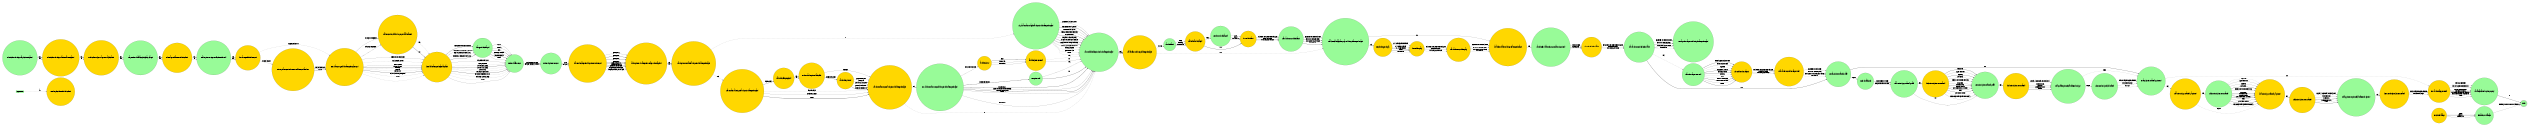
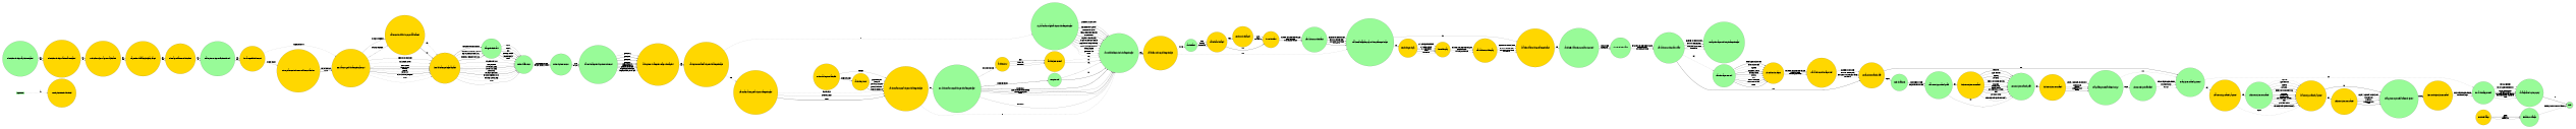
  digraph {
    rankdir=LR
    node [fillcolor=gold shape=circle style=filled]
    edge [style=solid]
    START_NODE [fillcolor=palegreen shape=none]
-   n2 [label="Were the police informed of the incident?"]
+   n2 [label="Were the police informed of the vehicle?"]
    n3 [fillcolor=palegreen label="Is the incident the subject of a police investigation?"]
    n4 [label="Is the incident the subject of an internal investigation?"]
    n5 [label="Is the incident subject to a governor's adjudication?"]
    n6 [fillcolor=palegreen label="NODE" shape=doublecircle]
    n7 [label="From what escort type did the attempted escape occur?"]
    n8 [label="Was the escort for child birth or pre/post natal treatment?"]
    n9 [label="Where did the attempted escape take place?"]
-   n10 [fillcolor=palegreen label="What type of vehicle any it?"]
+   n10 [fillcolor=palegreen label="What type of vehicle was it?"]
    n11 [fillcolor=palegreen label="Number of staff on escort"]
    n12 [fillcolor=palegreen label="Number of prisoners on escort"]
-   n13 [fillcolor=palegreen label="What was the source of the knife or blade?"]
+   n13 [fillcolor=palegreen label="What was the source of the private or blade?"]
    n14 [fillcolor=palegreen label="Were any other weapons used during the attempted escape?"]
    n15 [fillcolor=palegreen label="What other weapons were used?"]
-   n16 [fillcolor=palegreen label="Were any injuries sustained by staff?"]
+   n16 [label="Were any injuries sustained by staff?"]
    n17 [label="Who used the other weapons?"]
    n18 [fillcolor=palegreen label="Were any injuries sustained by prisoners?"]
    n19 [fillcolor=palegreen label="Number of staff injured"]
    n20 [label="What was the source of the weapons used?"]
-   n21 [label="How was the escape prevented?"]
+   n21 [fillcolor=palegreen label="How was the escape prevented?"]
    n22 [label="Was a serious injury sustained by a prisoner?"]
    n23 [fillcolor=palegreen label="Was a serious injury sustained by staff?"]
    n24 [label="Describe the damage"]
    n25 [fillcolor=palegreen label="Estimated cost of damage"]
-   n26 [fillcolor=palegreen label="Is any member of staff facing disciplinary charges?"]
+   n26 [label="Is any member of staff facing disciplinary charges?"]
    n27 [label="Is there any media interest in this incident?"]
    n28 [fillcolor=palegreen label="Has the prison service press office been informed?"]
    n29 [fillcolor=palegreen label="How was the restraint overcome at the point of the attempted escape?"]
    n30 [label="Was the key injury?"]
    n31 [fillcolor=palegreen label="Were prison used?"]
    n32 [fillcolor=palegreen label="Was outside assistance involved in the attempted escape?"]
    n33 [label="Has the key been recovered?"]
    n34 [label="Was a firearm used during the attempted escape?"]
    n35 [fillcolor=palegreen label="Was the firearm?"]
    n36 [fillcolor=palegreen label="Was a chemical incapacitant spray used during the attempted escape?"]
    n37 [fillcolor=palegreen label="Was damage caused to prison property?"]
    n38 [label="Which serious injuries were sustained?"]
    n39 [fillcolor=palegreen label="Were minor injuries sustained by staff?"]
    n40 [label="Which minor injuries were sustained?"]
    n41 [fillcolor=palegreen label="Did any staff require medical treatment for injury?"]
-   n42 [fillcolor=palegreen label="Where were the injured child treated?"]
+   n42 [fillcolor=palegreen label="Where were the injured staff treated?"]
    n43 [label="Was the firearm discharged?"]
-   n44 [fillcolor=palegreen label="Were the rounds discharged?"]
+   n44 [label="Were the rounds discharged?"]
    n45 [label="Who used the firearm?"]
    n46 [fillcolor=palegreen label="What was the source of the firearm?"]
    n47 [label="What was the source of the spray?"]
    n48 [label="Was a knife or blade used during the attempted escape?"]
    n49 [fillcolor=palegreen label="Was the knife or blade used purpose made or improvised?"]
-   n50 [label="Who used the knife or blade?"]
-   n51 [label="Was double cuffing employed?"]
+   n50 [fillcolor=palegreen label="Who used the knife or blade?"]
    n52 [label="To whom was the prisoner handcuffed"]
    n53 [label="Was the restraint overcome at the point of the attempted escape?"]
    n54 [label="Was the other prisoner?"]
    n55 [fillcolor=palegreen label="Which serious injuries were sustained?"]
    n56 [label="Was a minor injury sustained by a prisoner?"]
    n57 [fillcolor=palegreen label="Did any prisoner require medical treatment for injuries?"]
    n58 [label="Which minor injuries were sustained?"]
-   n59 [label="What were the categories of the prisoners under escort?"]
+   n59 [fillcolor=palegreen label="What were the categories of the prisoners under escort?"]
    n60 [label="Describe the type of spray"]
    n61 [label="Who used the spray?"]
    n62 [label="Was the prisoner who attempted to escape on the escape list?"]
    n63 [label="Was the prisoner restrained at the point of the attempted escape?"]
    n64 [fillcolor=palegreen label="Why was a restraint not applied at the point of the attempted escape?"]
    n65 [label="What restraint was being used at the point of attempted escape?"]
    n66 [label="Who was responsible for the escort?"]
    n67 [label="Where were the injured prisoners treated?"]
    n68 [label="Prior to private sector involvement would the escort have been"]
    START_NODE -> n2 [label=start style=dashed]
    n3 -> n4 [label=YES style=bold]
    n3 -> n4 [label=NO style=dashed]
    n4 -> n5 [label=YES style=dashed]
    n4 -> n5 [label=NO style=dashed]
    n5 -> n26 [label=YES]
    n5 -> n26 [label=NO style=dashed]
    n7 -> n8 [label="HOSPITAL OUTPATIENT"]
    n7 -> n8 [label="HOSPITAL INPATIENT"]
    n7 -> n9 [label="INTER PRISON TRANSFER"]
    n7 -> n9 [label="MAGISTRATES COURT" style=dashed]
    n7 -> n9 [label="CROWN COURT"]
    n7 -> n9 [label="COUNTY COURT" style=bold]
    n7 -> n9 [label=FUNERAL style=dashed]
    n7 -> n9 [label=WEDDING style=dashed]
    n7 -> n9 [label="HOME VISIT" style=bold]
    n7 -> n9 [label="HOSP VISIT (DYING RELATIVE)" style=dashed]
    n7 -> n9 [label=OTHER style=dashed]
    n8 -> n9 [label=YES style=dashed]
    n8 -> n9 [label=NO style=bold]
    n9 -> n10 [label="VEHICLE EN ROUTE TO VENUE" style=bold]
    n9 -> n10 [label="VEHICLE EN ROUTE FROM VENUE"]
    n9 -> n10 [label="LEAVING VEHICLE (DEBUSSING)" style=dashed]
    n9 -> n10 [label="ENTERING VEHICLE (EMBUSSING)" style=bold]
    n9 -> n11 [label="UNSCHEDULED STOP"]
    n9 -> n11 [label="CELL AT COURT" style=dashed]
    n9 -> n11 [label="COURT CELLS AREA" style=bold]
    n9 -> n11 [label="COURT VISITS AREA" style=dashed]
    n9 -> n11 [label="COURT DOCK" style=dashed]
    n9 -> n11 [label="HOSPITAL WARD/ROOM" style=bold]
    n9 -> n11 [label="HOSPITAL TREATMENT ROOM" style=dashed]
    n9 -> n11 [label="HOSPITAL WAITING AREA" style=dashed]
    n9 -> n11 [label=OTHER]
    n10 -> n11 [label=COACH]
    n10 -> n11 [label=MINIBUS]
    n10 -> n11 [label=TAXI style=bold]
    n10 -> n11 [label="CELLULAR VEHICLE"]
    n10 -> n11 [label="SECURE TRANSIT" style=bold]
    n10 -> n11 [label=OTHER]
    n11 -> n12 [label="MALE (ENTER NUMBER)"]
    n11 -> n12 [label="FEMALE (ENTER NUMBER)"]
    n12 -> n59 [label=MALE style=bold]
    n12 -> n59 [label=FEMALE style=bold]
    n13 -> n14 [label="SECRETED ON THE PRISONER"]
    n13 -> n14 [label="FOUND IN VEHICLE/AREA" style=bold]
    n13 -> n14 [label="BROUGHT BY ACCOMPLICE" style=bold]
    n13 -> n14 [label="NOT KNOWN" style=dashed]
    n13 -> n15 [label=YES style=dashed]
    n13 -> n16 [label=NO style=bold]
    n15 -> n17 [label="OTHER SHARP INSTRUMENT" style=bold]
    n15 -> n17 [label="BLUNT INSTRUMENT"]
    n15 -> n17 [label=LIGATURE style=dashed]
    n15 -> n17 [label="DANGEROUS LIQUID" style=bold]
    n15 -> n17 [label="EXCRETA/URINE" style=bold]
    n15 -> n17 [label=SPITTING style=dashed]
    n15 -> n17 [label=FOOD style=dashed]
    n15 -> n17 [label="THROWN FURNITURE" style=bold]
    n15 -> n17 [label="THROWN EQUIPMENT"]
    n15 -> n17 [label=OTHER style=bold]
    n16 -> n18 [label=NO style=bold]
    n16 -> n19 [label=BLANK]
    n17 -> n20 [label="PRISONER WHO ATTEMPTED ESCAPE" style=dashed]
    n17 -> n20 [label="OTHER PRISONER"]
    n17 -> n20 [label="OUTSIDE ACCOMPLICE"]
    n18 -> n21 [label=NO style=dashed]
    n18 -> n22 [label=YES style=dashed]
    n19 -> n23 [label="MALE (ENTER NUMBER)" style=bold]
    n19 -> n23 [label="FEMALE (ENTER NUMBER)"]
    n20 -> n16 [label="SECRETED ON PRISONER"]
    n20 -> n16 [label="FOUND IN VEHICLE/AREA" style=dashed]
    n20 -> n16 [label="BROUGHT BY OUTSIDE ACCOMPLICE" style=dashed]
    n20 -> n16 [label="NOT KNOWN" style=dashed]
    n21 -> n37 [label="PHYSICAL BARRIER" style=dashed]
    n21 -> n37 [label="PRISON STAFF INTERVENTION"]
    n21 -> n37 [label="POLICE INTERVENTION"]
    n21 -> n37 [label="MEMBER OF PUBLIC"]
    n21 -> n37 [label="PRISONER ABANDONED ATTEMPT" style=dashed]
    n21 -> n37 [label="PRISONER INJURED IN ATTEMPT"]
    n21 -> n37 [label=OTHER]
    n22 -> n55 [label=YES style=dashed]
    n22 -> n56 [label=COACH style=dashed]
    n23 -> n38 [label=YES]
    n23 -> n39 [label=NO]
    n24 -> n25 [label=MINOR style=dashed]
    n24 -> n25 [label=SERIOUS style=bold]
    n24 -> n25 [label=EXTENSIVE]
    n25 -> n6 [label="ENTER AMOUNT IN POUND STERLING"]
    n26 -> n27 [label=YES style=bold]
    n26 -> n27 [label=NO style=dashed]
    n27 -> n28 [label=YES style=dashed]
    n27 -> n28 [label=NO]
    n28 -> n66 [label=YES style=dashed]
    n28 -> n66 [label=NO style=bold]
    n29 -> n30 [label="PRISONER USED KEY"]
    n29 -> n31 [label="SLIPPED RESTRAINT" style=bold]
    n29 -> n32 [label="PICKED LOCK" style=bold]
    n29 -> n32 [label="STAFF UNLOCKED UNDER THREAT"]
    n29 -> n32 [label="IMPROPER APPLICATION" style=bold]
    n29 -> n32 [label=OTHER]
    n29 -> n32 [label="NOT KNOWN"]
    n30 -> n33 [label=REAL style=bold]
    n30 -> n33 [label=IMPROVISED]
    n30 -> n33 [label="NOT KNOWN"]
    n31 -> n32 [label=YES]
    n31 -> n32 [label=NO style=bold]
    n32 -> n34 [label=YES style=bold]
    n32 -> n34 [label=NO style=dashed]
    n33 -> n32 [label=YES style=dashed]
    n33 -> n32 [label=NO]
    n34 -> n35 [label="OWN GP" style=dashed]
    n34 -> n36 [label=NO style=dashed]
    n35 -> n43 [label=REAL]
    n35 -> n43 [label=REPLICA style=bold]
    n35 -> n43 [label="NOT KNOWN" style=bold]
    n36 -> n48 [label=NO]
    n36 -> n60 [label=YES]
    n37 -> n6 [label=NO style=bold]
    n38 -> n39 [label=FRACTURE style=bold]
    n38 -> n39 [label="SCALD OR BURN"]
    n38 -> n39 [label=STABBING style=bold]
    n38 -> n39 [label=CRUSHING]
    n38 -> n39 [label="EXTENSIVE/MULTIPLE BRUISING"]
    n38 -> n39 [label="BLACK EYE"]
    n38 -> n39 [label="BROKEN NOSE" style=bold]
    n38 -> n39 [label="BROKEN TEETH"]
    n38 -> n39 [label="CUTS REQUIRING SUTURES" style=bold]
    n38 -> n39 [label=BITES style=bold]
    n38 -> n39 [label="GUN SHOT WOUND" style=dashed]
    n38 -> n39 [label="TEMPORARY/PERMANENT BLINDNESS"]
    n39 -> n40 [label=YES]
    n40 -> n41 [label="GRAZES, SCRATCHES OR ABRASIONS" style=dashed]
    n40 -> n41 [label="MINOR BRUISES"]
    n40 -> n41 [label=SWELLINGS style=dashed]
    n40 -> n41 [label="SUPERFICIAL CUTS"]
    n40 -> n41 [label=OTHER style=bold]
-   n41 -> n18 [label=REAL style=dashed]
+   n41 -> n18 [label=NO style=dashed]
    n41 -> n42 [label=COACH]
    n42 -> n18 [label="PRISON HEALTH CARE CENTRE" style=dashed]
    n42 -> n18 [label="OUTSIDE HOSPITAL"]
    n42 -> n18 [label="OWN GP" style=dashed]
    n43 -> n44 [label=REAL]
    n43 -> n45 [label=NO style=bold]
    n44 -> n45 [label=LIVE]
    n44 -> n45 [label=BLANK]
    n44 -> n45 [label="NOT KNOWN"]
    n45 -> n46 [label="PRISONER WHO ATTEMPTED ESCAPE"]
    n45 -> n46 [label="OTHER PRISONER" style=bold]
    n45 -> n46 [label="OUTSIDE ACCOMPLICE" style=dashed]
    n46 -> n36 [label="SECRETED ON THE PRISONER"]
    n46 -> n36 [label="FOUND IN VEHICLE/AREA" style=bold]
    n46 -> n36 [label="BROUGHT BY ACCOMPLICE"]
    n46 -> n36 [label="NOT KNOWN" style=bold]
    n47 -> n48 [label="SECRETED ON THE PRISONER"]
    n47 -> n48 [label="FOUND IN VEHICLE/AREA"]
    n47 -> n48 [label="BROUGHT BY ACCOMPLICE" style=dashed]
    n47 -> n48 [label="NOT KNOWN" style=dashed]
    n48 -> n49 [label=YES style=dashed]
    n49 -> n50 [label="PURPOSE MADE"]
    n49 -> n50 [label=IMPROVISED style=bold]
    n49 -> n50 [label="NOT KNOWN" style=dashed]
    n50 -> n13 [label="PRISONER WHO ATTEMPTED ESCAPE" style=dashed]
    n50 -> n13 [label="OTHER PRISONER"]
    n50 -> n13 [label="OUTSIDE ACCOMPLICE" style=dashed]
-   n51 -> n52 [label=YES style=bold]
-   n51 -> n52 [label=NO style=dashed]
    n52 -> n53 [label=OFFICER]
    n52 -> n54 [label="OTHER PRISONER" style=bold]
    n53 -> n29 [label=YES]
    n53 -> n32 [label=NO style=dashed]
    n54 -> n53 [label="A CO-DEFENDANT" style=dashed]
    n54 -> n53 [label="A RELATIVE"]
    n54 -> n53 [label="A KNOWN ASSOCIATE" style=dashed]
    n54 -> n53 [label="AN E LIST PRISONER" style=dashed]
    n54 -> n53 [label="NONE OF THE ABOVE" style=bold]
    n55 -> n56 [label=FRACTURE style=dashed]
    n55 -> n56 [label="SCALD OR BURN"]
    n55 -> n56 [label=STABBING]
    n55 -> n56 [label=CRUSHING style=bold]
    n55 -> n56 [label="EXTENSIVE/MULTIPLE BRUISING"]
    n55 -> n56 [label="BLACK EYE" style=bold]
    n55 -> n56 [label="BROKEN NOSE" style=dashed]
    n55 -> n56 [label="BROKEN TEETH" style=bold]
    n55 -> n56 [label="CUTS REQUIRING SUTURES" style=bold]
    n55 -> n56 [label=BITES]
    n55 -> n56 [label="GUN SHOT WOUND" style=bold]
    n55 -> n56 [label="TEMPORARY/PERMANENT BLINDNESS"]
+   n56 -> n57 [label=NO style=bold]
    n56 -> n58 [label=YES style=dashed]
-   n57 -> n67 [label=YES style=dashed]
+   n57 -> n67 [label=DURING style=dashed]
    n58 -> n57 [label="GRAZES, SCRATCHES OR ABRASIONS" style=dashed]
    n58 -> n57 [label="MINOR BRUISES"]
    n58 -> n57 [label=SWELLINGS style=bold]
    n58 -> n57 [label="SUPERFICIAL CUTS" style=dashed]
    n58 -> n57 [label=OTHER style=bold]
    n59 -> n62 [label="CATEGORY A"]
    n59 -> n62 [label="CATEGORY B" style=bold]
    n59 -> n62 [label="CATEGORY C" style=bold]
    n59 -> n62 [label="CATEGORY D" style=bold]
    n59 -> n62 [label="CATEGORISED YO" style=bold]
    n59 -> n62 [label="UNCATEGORISED YO" style=bold]
    n59 -> n62 [label="CATEGORISED FEMALE" style=bold]
    n59 -> n62 [label="UNCATEGORISED FEMALE" style=dashed]
    n59 -> n62 [label="UNCATEGORISED ADULT MALE"]
    n60 -> n61 [label="C.N (CHLORACETOPHEONE)"]
    n60 -> n61 [label="C.S (ORTHO..NITRILE)" style=dashed]
    n60 -> n61 [label="O.C (MACE/PEPPER)" style=bold]
    n60 -> n61 [label=OTHER style=bold]
    n60 -> n61 [label="NOT KNOWN" style=dashed]
    n61 -> n47 [label="PRISONER WHO ATTEMPTED ESCAPE" style=dashed]
    n61 -> n47 [label="OTHER PRISONER"]
    n61 -> n47 [label="OUTSIDE ACCOMPLICE" style=dashed]
    n62 -> n63 [label=YES style=bold]
    n62 -> n63 [label=NO style=dashed]
    n63 -> n64 [label=NO style=dashed]
    n63 -> n65 [label=YES style=dashed]
    n64 -> n32 [label="GOVERNORS INSTRUCTION"]
    n64 -> n32 [label="PREVENTED BY DISABILITY" style=bold]
    n64 -> n32 [label="PREVENTED BY INJURY"]
    n64 -> n32 [label="MEDICAL TREATMENT/REQUEST"]
    n64 -> n32 [label="IN COURT ROOM" style=bold]
    n64 -> n32 [label="LOCATED IN SECURE AREA"]
    n64 -> n32 [label="IN CELL OF CELLULAR VEHICLE" style=bold]
    n64 -> n32 [label="TRANSFER TO MENTAL HOSPITAL" style=bold]
    n64 -> n32 [label="DURING MARRIAGE CEREMONY"]
    n64 -> n32 [label="NONE AVAILABLE" style=dashed]
    n64 -> n32 [label="FAILURE TO USE" style=dashed]
    n64 -> n32 [label=OTHER style=dashed]
-   n65 -> n51 [label=HANDCUFFS style=bold]
    n65 -> n53 [label="ESCORT CHAIN" style=dashed]
    n65 -> n53 [label="CLOSETING CHAIN"]
    n65 -> n53 [label=OTHER style=bold]
    n66 -> n7 [label="UNCATEGORISED YO" style=dashed]
    n66 -> n68 [label="PRIVATE SECTOR"]
    n67 -> n21 [label="PRISON HEALTH CARE CENTRE" style=bold]
    n67 -> n21 [label="OUTSIDE HOSPITAL"]
    n68 -> n7 [label="PRISON SERVICE" style=bold]
    n68 -> n7 [label=POLICE style=bold]
  }
